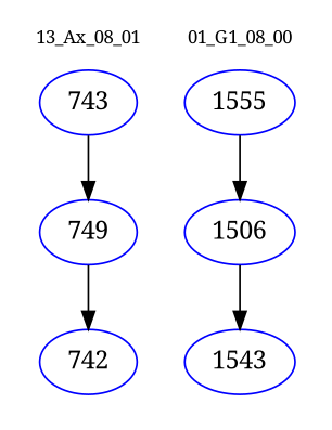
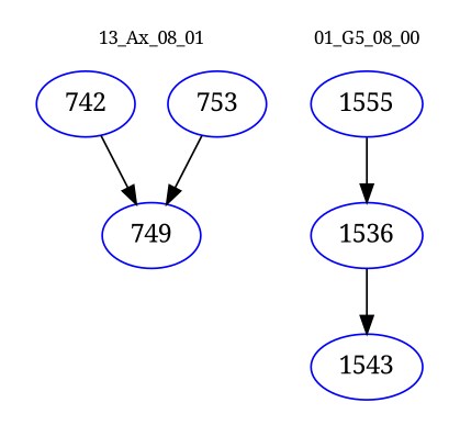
  digraph {
    fontname="Noto Serif"
    node [color=blue fontname="Noto Serif"]
    edge [color=black fontname="Noto Serif"]
-   n1 [label=743]
+   n1 [label=753]
    n2 [label=749]
    n3 [label=742]
    n4 [label=1555]
-   n5 [label=1506]
+   n5 [label=1536]
    n6 [label=1543]
    subgraph cluster_1 {
      color=white
      fontsize=10
      label="13_Ax_08_01"
      n1
      n2
      n3
    }
    subgraph cluster_2 {
      color=white
      fontsize=10
-     label="01_G1_08_00"
+     label="01_G5_08_00"
      n4
      n5
      n6
    }
    n1 -> n2
-   n2 -> n3
+   n3 -> n2
    n4 -> n5
    n5 -> n6
  }
